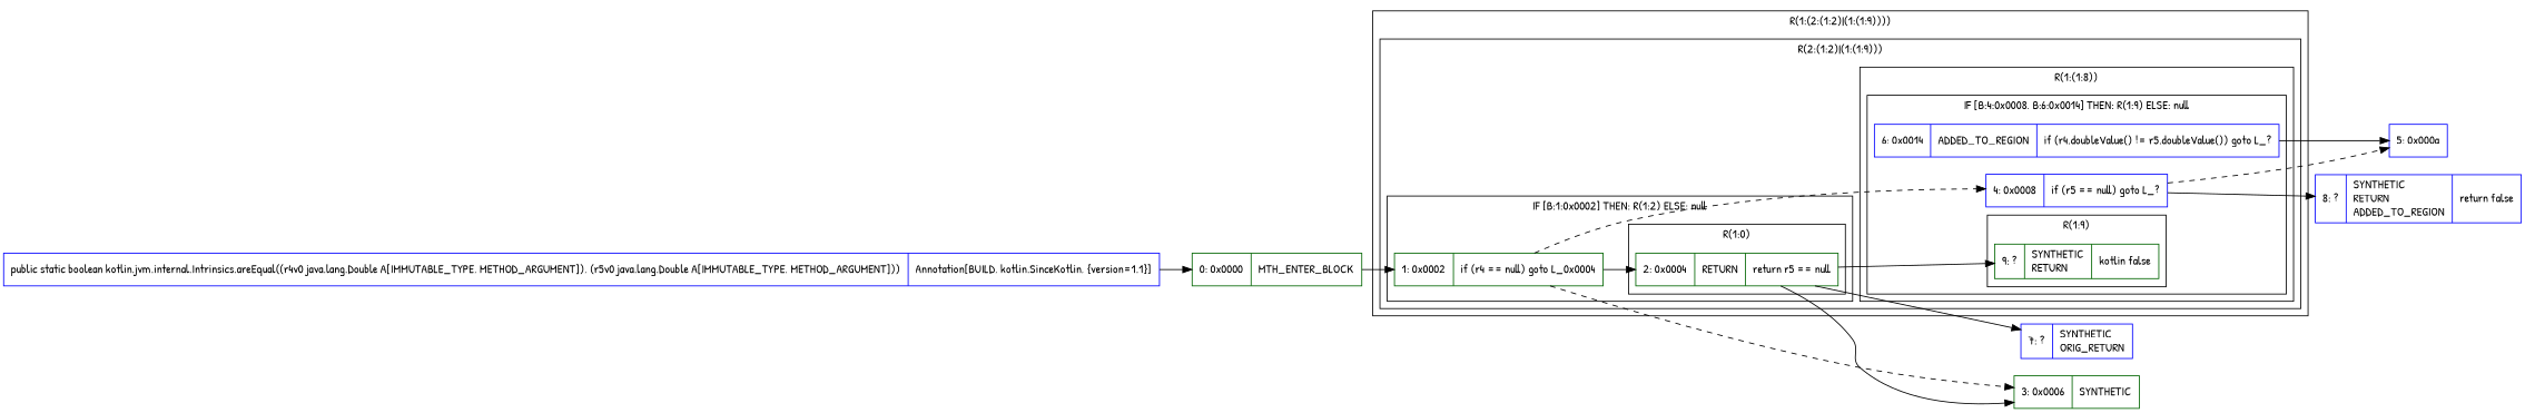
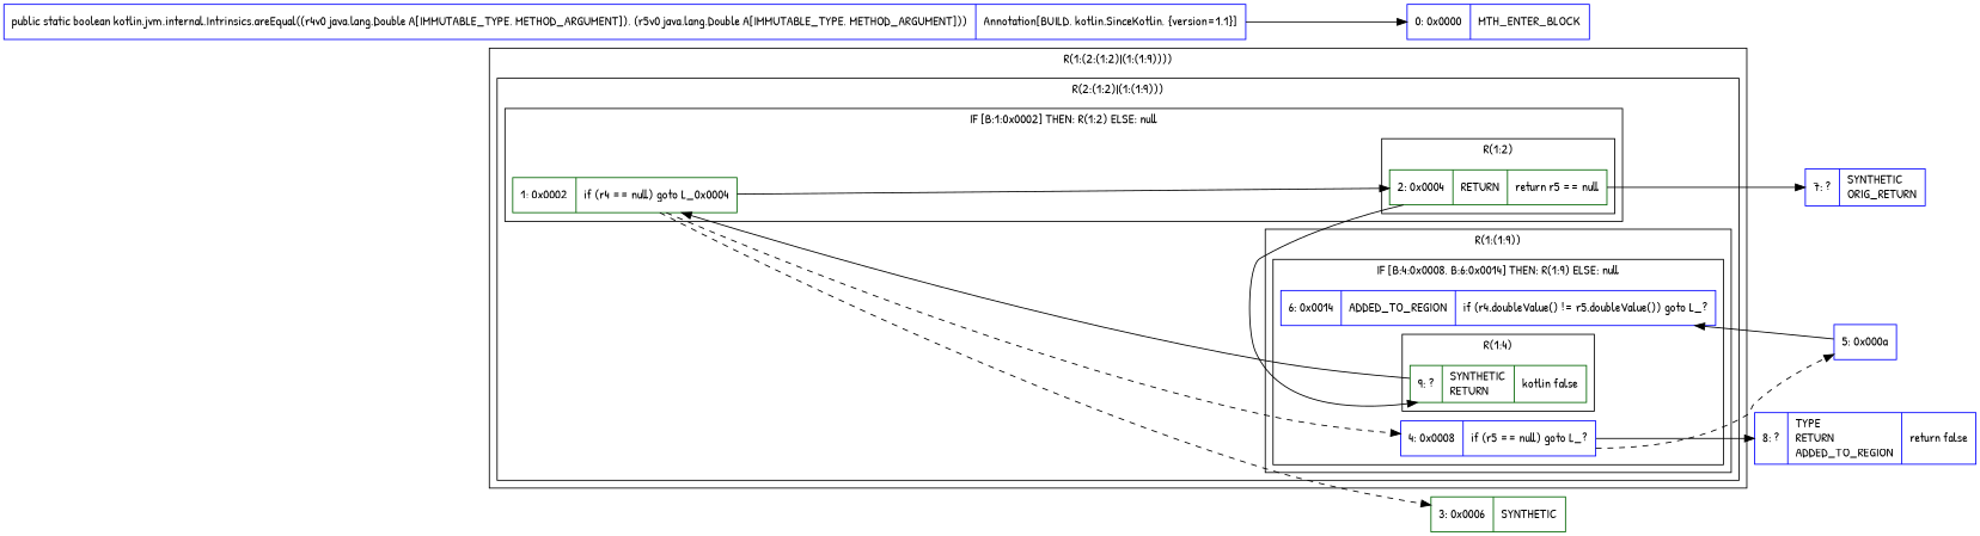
  digraph {
    fontname="Patrick Hand"
    rankdir=LR
    node [color=blue fontname="Patrick Hand" shape=record]
    edge [fontname="Patrick Hand"]
    n1 [color=darkgreen label="{2\:\ 0x0004|RETURN\l|return r5 == null\l}"]
    n2 [color=darkgreen label="{1\:\ 0x0002|if (r4 == null) goto L_0x0004\l}"]
    n3 [color=darkgreen label="{9\:\ ?|SYNTHETIC\lRETURN\l|kotlin false\l}"]
    n4 [label="{4\:\ 0x0008|if (r5 == null) goto L_?\l}"]
    n5 [label="{6\:\ 0x0014|ADDED_TO_REGION\l|if (r4.doubleValue() != r5.doubleValue()) goto L_?\l}"]
    n6 [color=darkgreen label="{3\:\ 0x0006|SYNTHETIC\l}"]
    n7 [label="{7\:\ ?|SYNTHETIC\lORIG_RETURN\l}"]
    n8 [label="{5\:\ 0x000a}"]
-   n9 [label="{8\:\ ?|SYNTHETIC\lRETURN\lADDED_TO_REGION\l|return false\l}"]
-   n10 [color=darkgreen label="{0\:\ 0x0000|MTH_ENTER_BLOCK\l}"]
+   n9 [label="{8\:\ ?|TYPE\lRETURN\lADDED_TO_REGION\l|return false\l}"]
+   n10 [label="{0\:\ 0x0000|MTH_ENTER_BLOCK\l}"]
    n11 [label="{public static boolean kotlin.jvm.internal.Intrinsics.areEqual((r4v0 java.lang.Double A[IMMUTABLE_TYPE, METHOD_ARGUMENT]), (r5v0 java.lang.Double A[IMMUTABLE_TYPE, METHOD_ARGUMENT]))  | Annotation[BUILD, kotlin.SinceKotlin, \{version=1.1\}]\l}"]
    subgraph cluster_1 {
      label="R(1:(2:(1:2)|(1:(1:9))))"
      subgraph cluster_2 {
        label="R(2:(1:2)|(1:(1:9)))"
        subgraph cluster_3 {
          label="IF [B:1:0x0002] THEN: R(1:2) ELSE: null"
          n2
          subgraph cluster_4 {
-           label="R(1:0)"
+           label="R(1:2)"
            n1
          }
        }
        subgraph cluster_5 {
-         label="R(1:(1:8))"
+         label="R(1:(1:9))"
          subgraph cluster_6 {
            label="IF [B:4:0x0008, B:6:0x0014] THEN: R(1:9) ELSE: null"
            n4
            n5
            subgraph cluster_7 {
-             label="R(1:9)"
+             label="R(1:4)"
              n3
            }
          }
        }
      }
    }
    n1 -> n3
-   n1 -> n6
    n1 -> n7
    n2 -> n1
    n2 -> n4 [style=dashed]
    n2 -> n6 [style=dashed]
    n4 -> n8 [style=dashed]
    n4 -> n9
-   n5 -> n8
-   n10 -> n2
+   n8 -> n5
+   n3 -> n2
    n11 -> n10
  }
